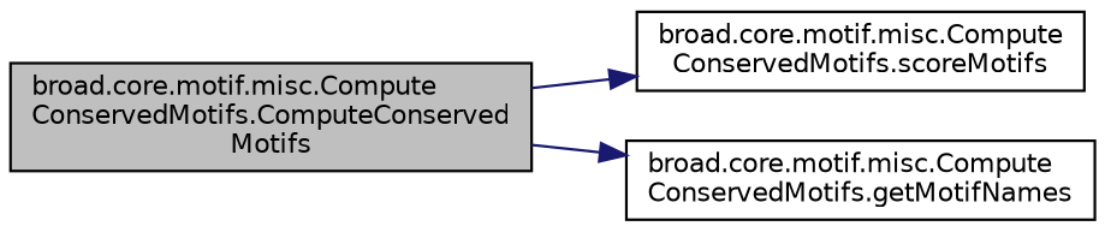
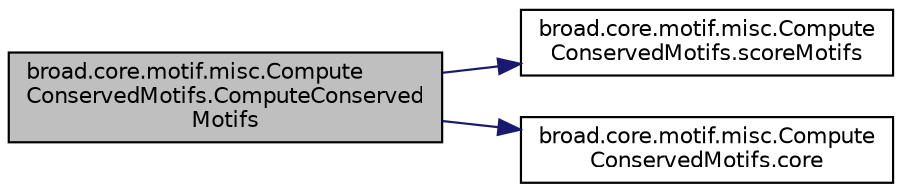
  digraph {
    rankdir=LR
    node [color=black fillcolor=white fontname=Helvetica fontsize=10 shape=record style=filled]
    edge [color=midnightblue fontname=Helvetica fontsize=10 labelfontname=Helvetica labelfontsize=10 style=solid]
    n1 [fillcolor=grey75 fontcolor=black height=0.2 label="broad.core.motif.misc.Compute\lConservedMotifs.ComputeConserved\lMotifs" width=0.4]
    n2 [height=0.2 label="broad.core.motif.misc.Compute\lConservedMotifs.scoreMotifs" width=0.4]
-   n3 [height=0.2 label="broad.core.motif.misc.Compute\lConservedMotifs.getMotifNames" width=0.4]
+   n3 [height=0.2 label="broad.core.motif.misc.Compute\lConservedMotifs.core" width=0.4]
    n1 -> n2
    n1 -> n3
  }
